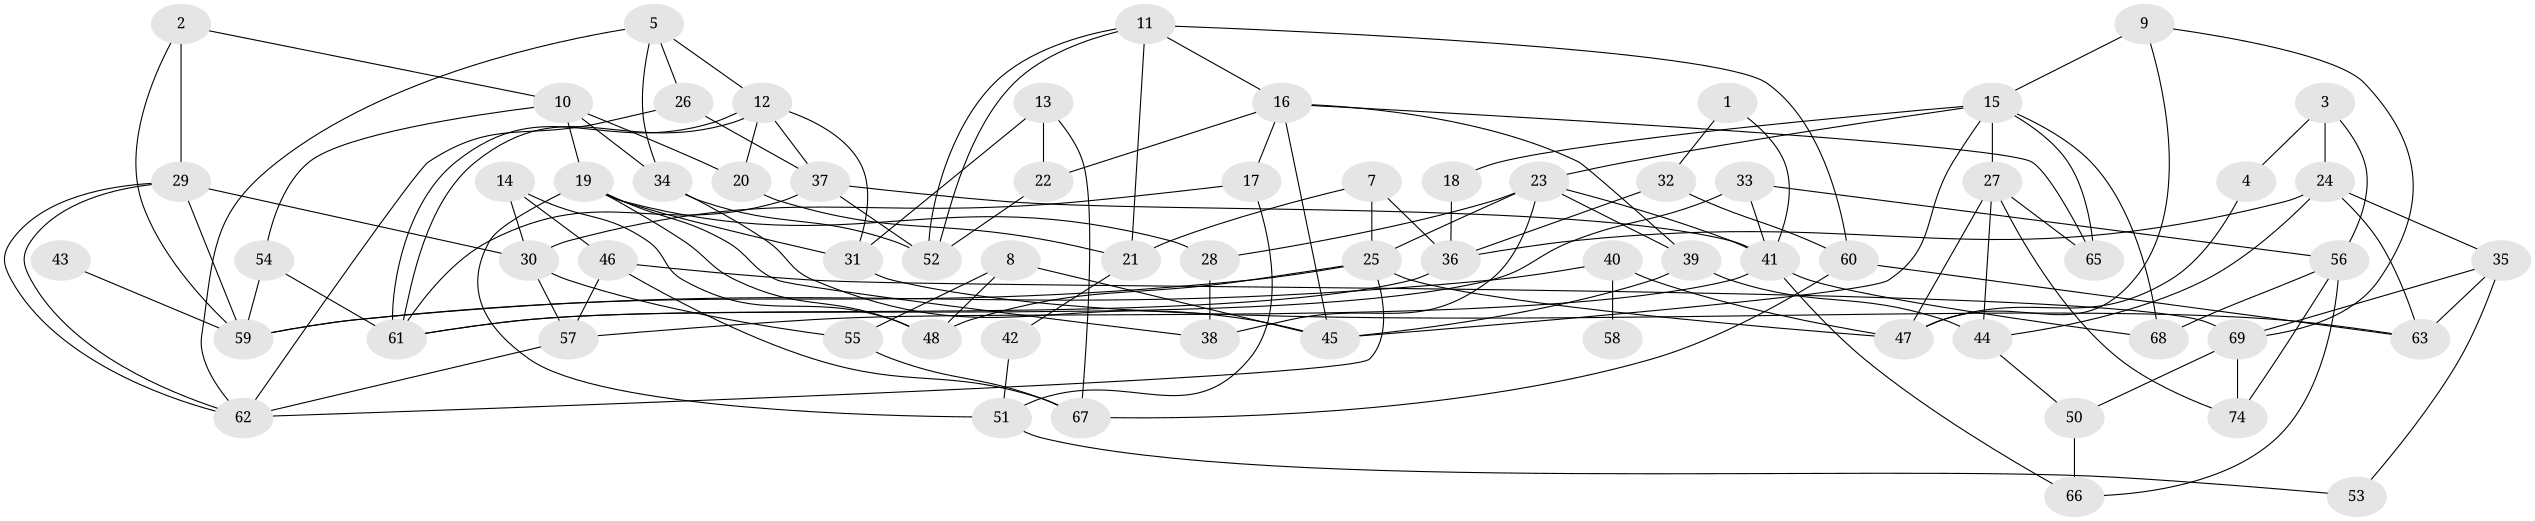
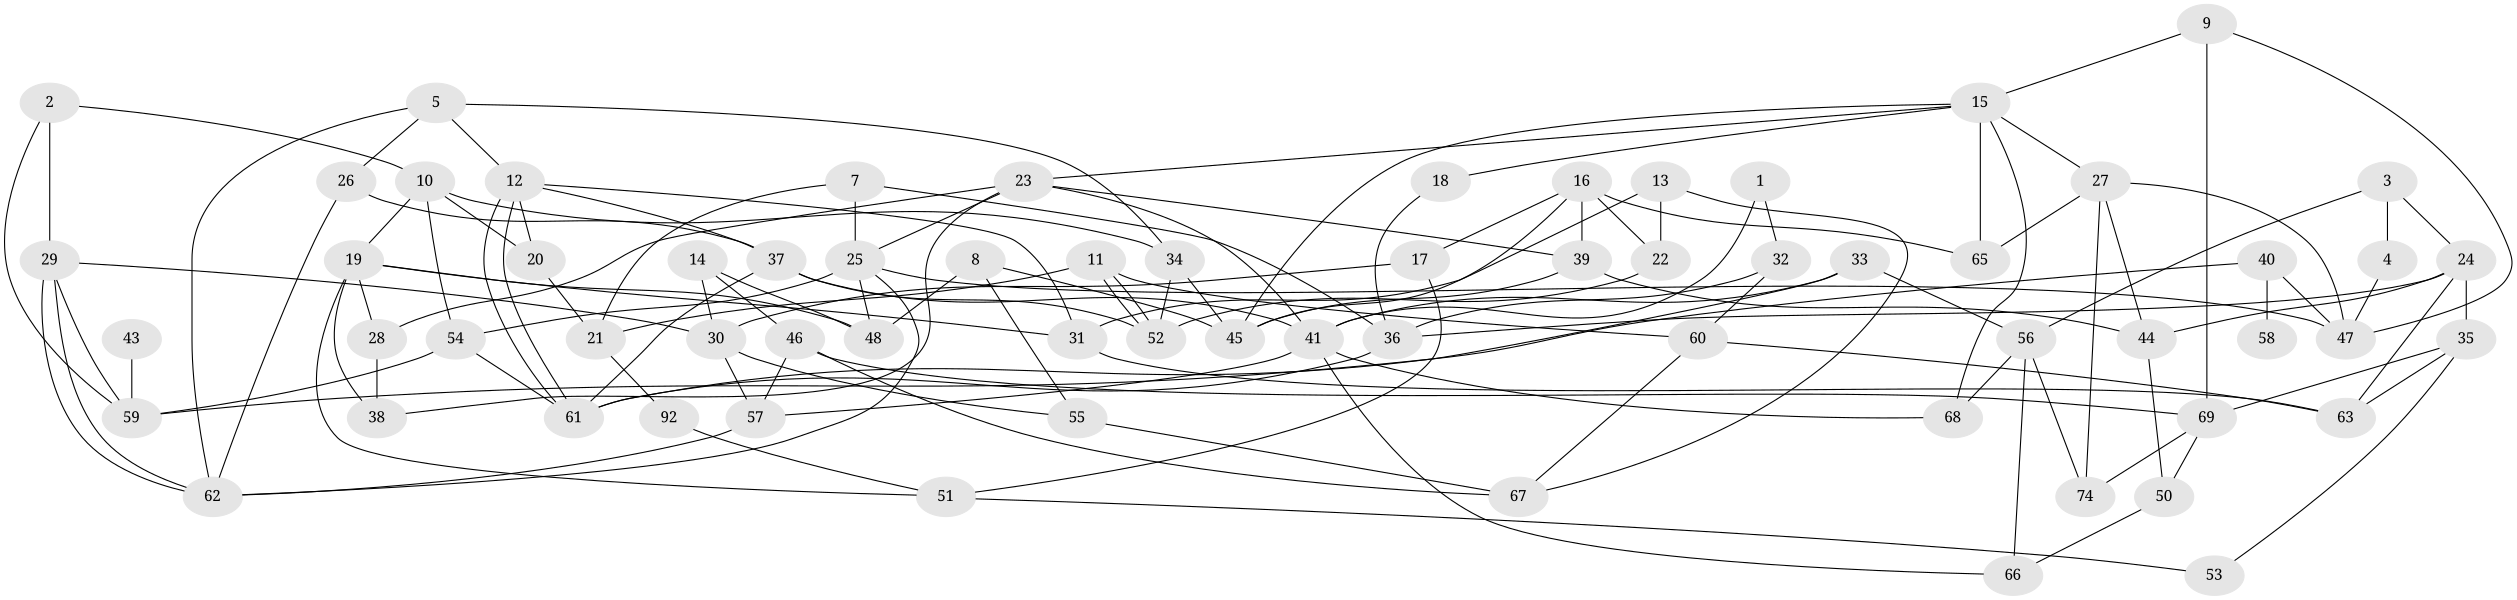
  graph {
    fontname="Noto Serif"
    node [color=gray90 fontname="Noto Serif" style=filled]
    edge [fontname="Noto Serif"]
    1
    32
    41
    36
    60
    68
    57
    66
    2
    10
    29
    59
    34
    19
    20
    54
    62
    30
    3
    4
    24
    56
    47
    35
    63
    44
    n27 [label=74]
    5
    12
    26
    31
    37
    61
    45
    52
    7
    21
    25
    43
-   42
+   42 [label=92]
    48
    8
    55
    67
    9
    15
    n47 [label=69]
    18
    23
    27
    65
    50
    51
    28
    38
    11
    16
    22
    17
    39
    13
    14
    46
    53
    33
    40
    58
    1 -- 32
    1 -- 41
    32 -- 36
    32 -- 60
    41 -- 68
    41 -- 57
    41 -- 66
    36 -- 61
    60 -- 63
    60 -- 67
    57 -- 62
    2 -- 10
    2 -- 29
    2 -- 59
    10 -- 34
    10 -- 19
    10 -- 20
    10 -- 54
    29 -- 59
    29 -- 62
    29 -- 62
    29 -- 30
    34 -- 45
    34 -- 52
    19 -- 31
    19 -- 48
    19 -- 51
    19 -- 28
    19 -- 38
    20 -- 21
    54 -- 59
    54 -- 61
    30 -- 57
    30 -- 55
    3 -- 4
    3 -- 24
    3 -- 56
    4 -- 47
    24 -- 36
    24 -- 35
    24 -- 63
    24 -- 44
    56 -- 68
    56 -- 66
    56 -- n27
    35 -- 63
    35 -- n47
    35 -- 53
    44 -- 50
    5 -- 34
    5 -- 62
    5 -- 12
    5 -- 26
    12 -- 20
    12 -- 31
    12 -- 37
    12 -- 61
    12 -- 61
    26 -- 62
    26 -- 37
    31 -- 63
    37 -- 41
    37 -- 61
    37 -- 52
    7 -- 36
    7 -- 21
    7 -- 25
    21 -- 42
-   25 -- 59
+   25 -- 54
    25 -- 62
    25 -- 47
    25 -- 48
    43 -- 59
    42 -- 51
    8 -- 45
    8 -- 48
    8 -- 55
    55 -- 67
    9 -- 47
    9 -- 15
    9 -- n47
    15 -- 68
    15 -- 45
    15 -- 18
    15 -- 23
    15 -- 27
    15 -- 65
    n47 -- n27
    n47 -- 50
    18 -- 36
    23 -- 41
    23 -- 25
    23 -- 28
    23 -- 38
    23 -- 39
    27 -- 47
    27 -- 44
    27 -- n27
    27 -- 65
    50 -- 66
    51 -- 53
    28 -- 38
    11 -- 60
    11 -- 52
    11 -- 52
    11 -- 21
-   11 -- 16
    16 -- 45
    16 -- 65
    16 -- 22
    16 -- 17
    16 -- 39
    22 -- 52
    17 -- 30
    17 -- 51
    39 -- 44
    39 -- 45
    13 -- 31
    13 -- 67
    13 -- 22
    14 -- 30
    14 -- 48
    14 -- 46
    46 -- 57
    46 -- 67
    46 -- n47
    33 -- 41
    33 -- 56
    33 -- 61
    40 -- 59
    40 -- 47
    40 -- 58
  }
